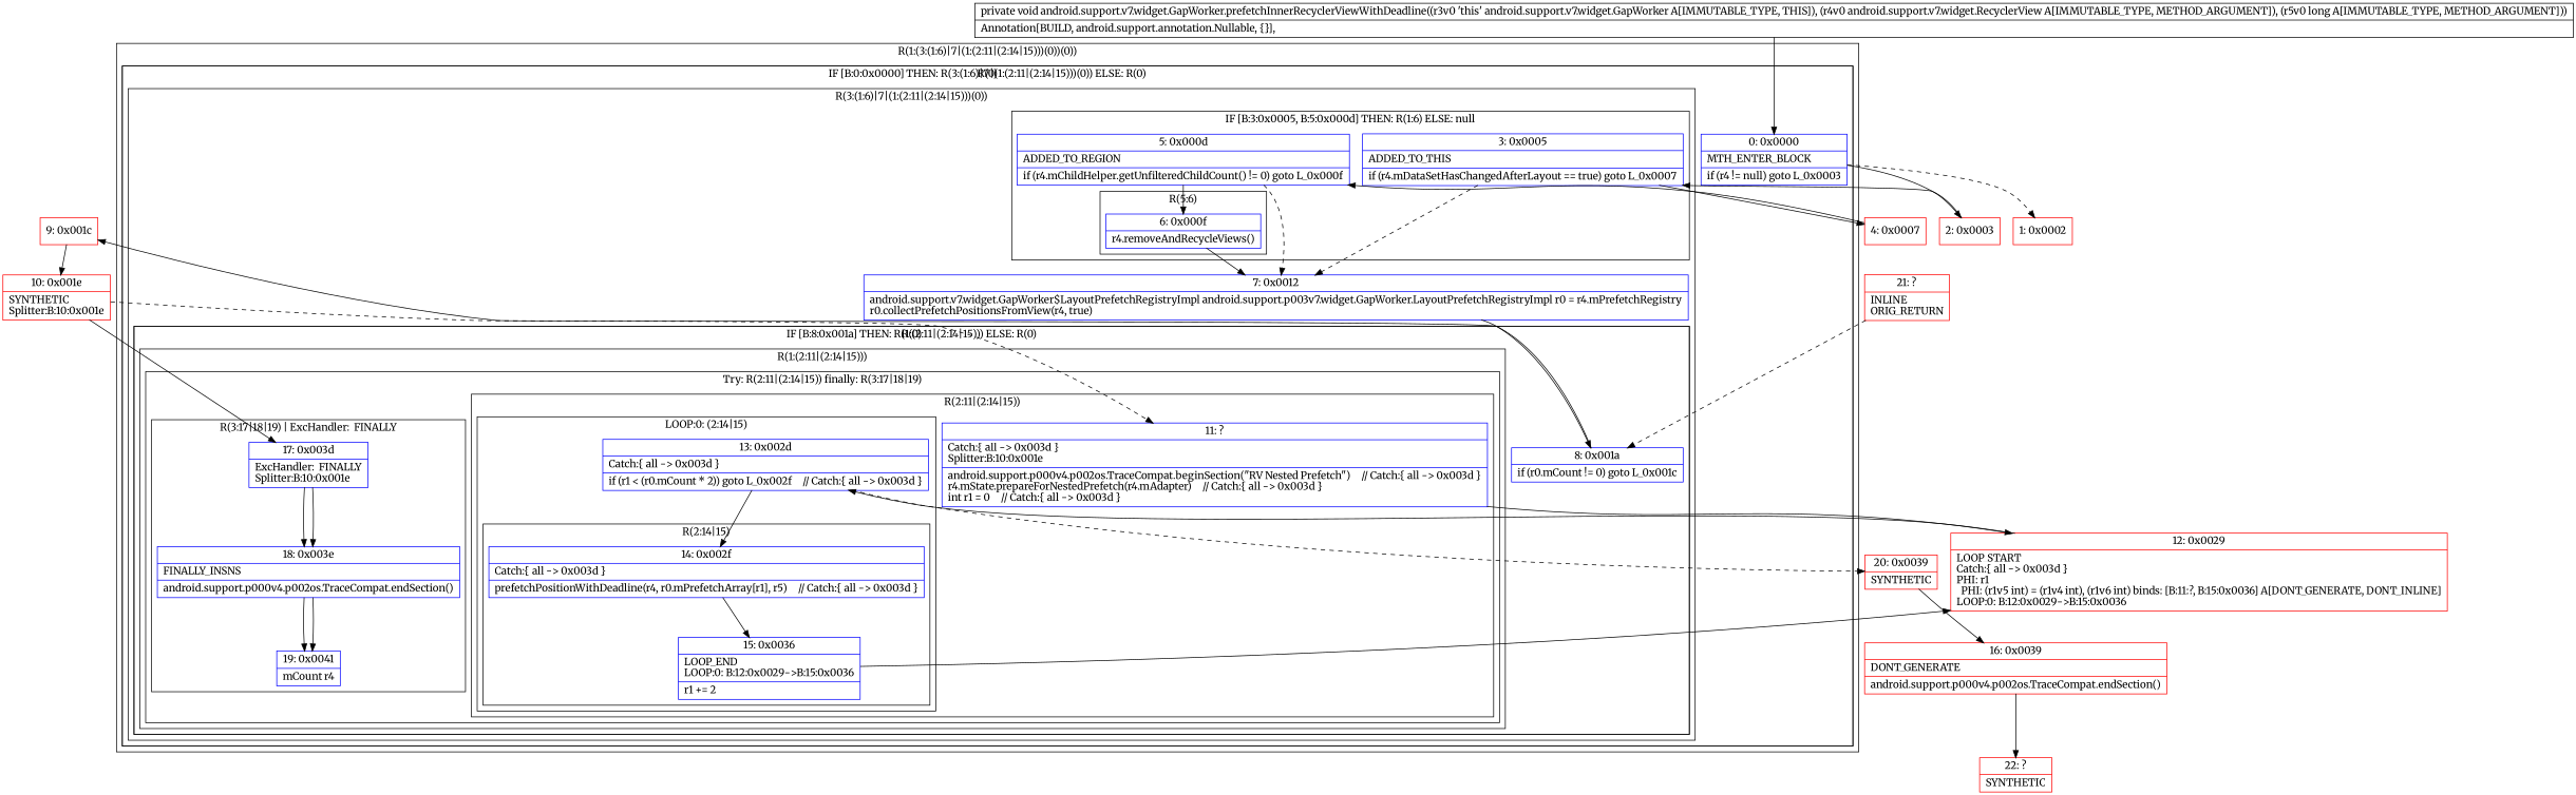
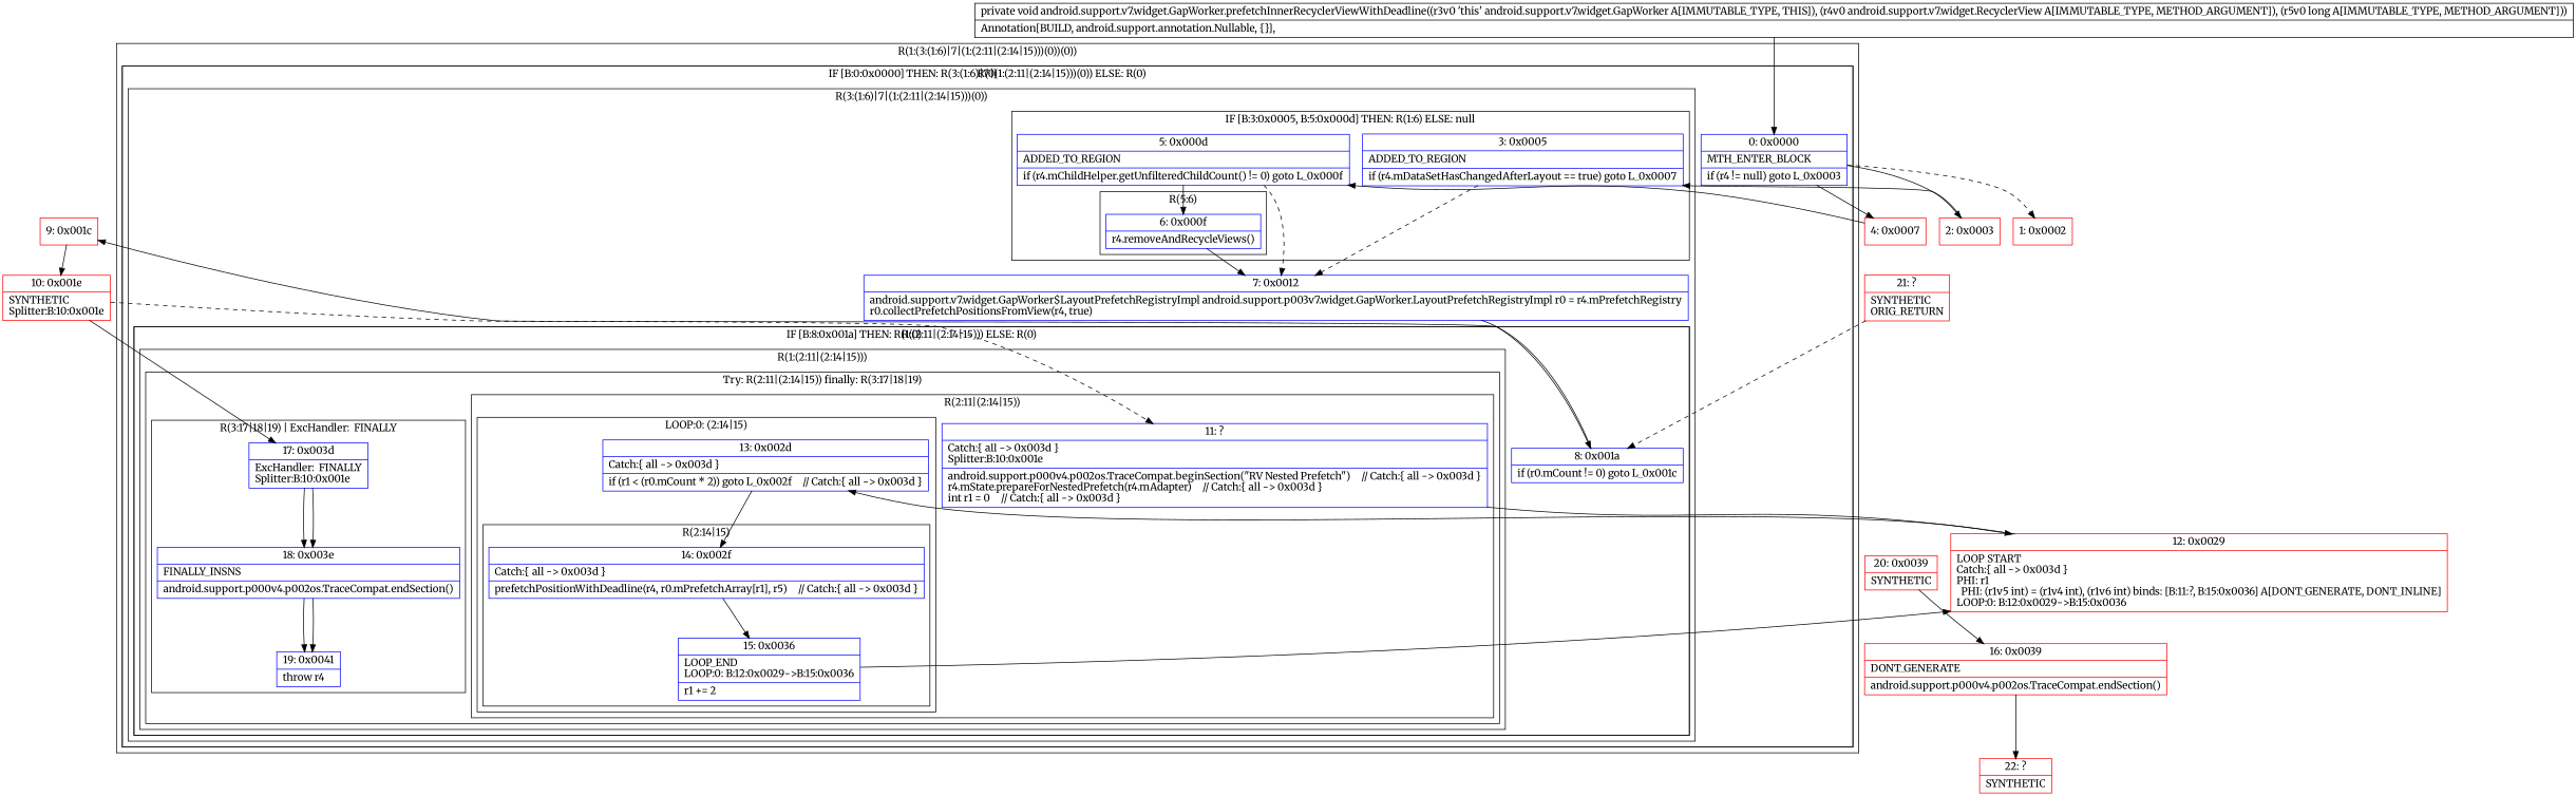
  digraph {
    fontname=Merriweather
    node [color=blue fontname=Merriweather shape=record]
    edge [fontname=Merriweather]
    n1 [label="{6\:\ 0x000f|r4.removeAndRecycleViews()\l}"]
-   n2 [label="{3\:\ 0x0005|ADDED_TO_THIS\l|if (r4.mDataSetHasChangedAfterLayout == true) goto L_0x0007\l}"]
+   n2 [label="{3\:\ 0x0005|ADDED_TO_REGION\l|if (r4.mDataSetHasChangedAfterLayout == true) goto L_0x0007\l}"]
    n3 [label="{5\:\ 0x000d|ADDED_TO_REGION\l|if (r4.mChildHelper.getUnfilteredChildCount() != 0) goto L_0x000f\l}"]
    n4 [label="{14\:\ 0x002f|Catch:\{ all \-\> 0x003d \}\l|prefetchPositionWithDeadline(r4, r0.mPrefetchArray[r1], r5)     \/\/ Catch:\{ all \-\> 0x003d \}\l}"]
    n5 [label="{15\:\ 0x0036|LOOP_END\lLOOP:0: B:12:0x0029\-\>B:15:0x0036\l|r1 += 2\l}"]
    n6 [label="{13\:\ 0x002d|Catch:\{ all \-\> 0x003d \}\l|if (r1 \< (r0.mCount * 2)) goto L_0x002f     \/\/ Catch:\{ all \-\> 0x003d \}\l}"]
    n7 [label="{11\:\ ?|Catch:\{ all \-\> 0x003d \}\lSplitter:B:10:0x001e\l|android.support.p000v4.p002os.TraceCompat.beginSection(\"RV Nested Prefetch\")     \/\/ Catch:\{ all \-\> 0x003d \}\lr4.mState.prepareForNestedPrefetch(r4.mAdapter)     \/\/ Catch:\{ all \-\> 0x003d \}\lint r1 = 0     \/\/ Catch:\{ all \-\> 0x003d \}\l}"]
    n8 [label="{17\:\ 0x003d|ExcHandler:  FINALLY\lSplitter:B:10:0x001e\l}"]
    n9 [label="{18\:\ 0x003e|FINALLY_INSNS\l|android.support.p000v4.p002os.TraceCompat.endSection()\l}"]
-   n10 [label="{19\:\ 0x0041|mCount r4\l}"]
+   n10 [label="{19\:\ 0x0041|throw r4\l}"]
    n11 [label="{8\:\ 0x001a|if (r0.mCount != 0) goto L_0x001c\l}"]
    n12 [label="{7\:\ 0x0012|android.support.v7.widget.GapWorker$LayoutPrefetchRegistryImpl android.support.p003v7.widget.GapWorker.LayoutPrefetchRegistryImpl r0 = r4.mPrefetchRegistry\lr0.collectPrefetchPositionsFromView(r4, true)\l}"]
    n13 [label="{0\:\ 0x0000|MTH_ENTER_BLOCK\l|if (r4 != null) goto L_0x0003\l}"]
    n14 [color=red label="{4\:\ 0x0007}"]
    n15 [color=red label="{12\:\ 0x0029|LOOP_START\lCatch:\{ all \-\> 0x003d \}\lPHI: r1 \l  PHI: (r1v5 int) = (r1v4 int), (r1v6 int) binds: [B:11:?, B:15:0x0036] A[DONT_GENERATE, DONT_INLINE]\lLOOP:0: B:12:0x0029\-\>B:15:0x0036\l}"]
    n16 [color=red label="{20\:\ 0x0039|SYNTHETIC\l}"]
    n17 [color=red label="{9\:\ 0x001c}"]
    n18 [color=red label="{1\:\ 0x0002}"]
    n19 [color=red label="{2\:\ 0x0003}"]
    n20 [color=red label="{10\:\ 0x001e|SYNTHETIC\lSplitter:B:10:0x001e\l}"]
-   n21 [color=red label="{21\:\ ?|INLINE\lORIG_RETURN\l}"]
+   n21 [color=red label="{21\:\ ?|SYNTHETIC\lORIG_RETURN\l}"]
    n22 [color=red label="{16\:\ 0x0039|DONT_GENERATE\l|android.support.p000v4.p002os.TraceCompat.endSection()\l}"]
    n23 [color=red label="{22\:\ ?|SYNTHETIC\l}"]
    n24 [label="{private void android.support.v7.widget.GapWorker.prefetchInnerRecyclerViewWithDeadline((r3v0 'this' android.support.v7.widget.GapWorker A[IMMUTABLE_TYPE, THIS]), (r4v0 android.support.v7.widget.RecyclerView A[IMMUTABLE_TYPE, METHOD_ARGUMENT]), (r5v0 long A[IMMUTABLE_TYPE, METHOD_ARGUMENT]))  | Annotation[BUILD, android.support.annotation.Nullable, \{\}], \l}" color=""]
    subgraph cluster_1 {
      label="R(1:(3:(1:6)|7|(1:(2:11|(2:14|15)))(0))(0))"
      subgraph cluster_2 {
        label="IF [B:0:0x0000] THEN: R(3:(1:6)|7|(1:(2:11|(2:14|15)))(0)) ELSE: R(0)"
        n13
        subgraph cluster_3 {
          label="R(3:(1:6)|7|(1:(2:11|(2:14|15)))(0))"
          n12
          subgraph cluster_4 {
            label="IF [B:3:0x0005, B:5:0x000d] THEN: R(1:6) ELSE: null"
            n2
            n3
            subgraph cluster_5 {
              label="R(5:6)"
              n1
            }
          }
          subgraph cluster_6 {
            label="IF [B:8:0x001a] THEN: R(1:(2:11|(2:14|15))) ELSE: R(0)"
            n11
            subgraph cluster_7 {
              label="R(1:(2:11|(2:14|15)))"
              subgraph cluster_8 {
                label="Try: R(2:11|(2:14|15)) finally: R(3:17|18|19)"
                subgraph cluster_9 {
                  label="R(2:11|(2:14|15))"
                  n7
                  subgraph cluster_10 {
                    label="LOOP:0: (2:14|15)"
                    n6
                    subgraph cluster_11 {
                      label="R(2:14|15)"
                      n4
                      n5
                    }
                  }
                }
                subgraph cluster_12 {
                  label="R(3:17|18|19) | ExcHandler:  FINALLY\l"
                  n8
                  n9
                  n10
                }
              }
            }
            subgraph cluster_13 {
              label="R(0)"
            }
          }
        }
        subgraph cluster_14 {
          label="R(0)"
        }
      }
    }
    subgraph cluster_15 {
      label="R(3:17|18|19) | ExcHandler:  FINALLY\l"
    }
    n1 -> n12
    n2 -> n12 [style=dashed]
-   n2 -> n14
+   n13 -> n14
    n3 -> n1
    n3 -> n12 [style=dashed]
    n4 -> n5
    n5 -> n15
    n6 -> n4
-   n6 -> n16 [style=dashed]
    n7 -> n15
    n8 -> n9
    n8 -> n9
    n9 -> n10
    n9 -> n10
    n11 -> n17
    n12 -> n11
    n13 -> n18 [style=dashed]
    n13 -> n19
    n14 -> n3
    n15 -> n6
    n16 -> n22
    n17 -> n20
    n19 -> n2
    n20 -> n7 [style=dashed]
    n20 -> n8
    n21 -> n11 [style=dashed]
    n22 -> n23
    n24 -> n13
  }
